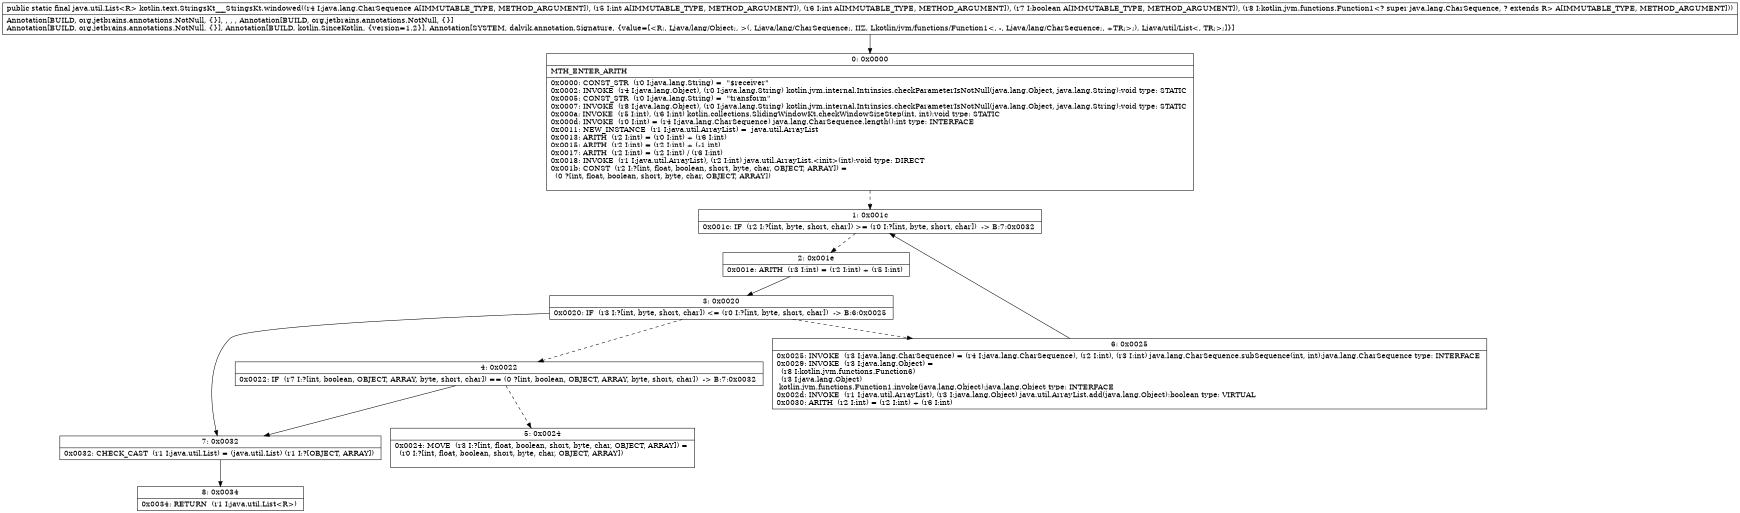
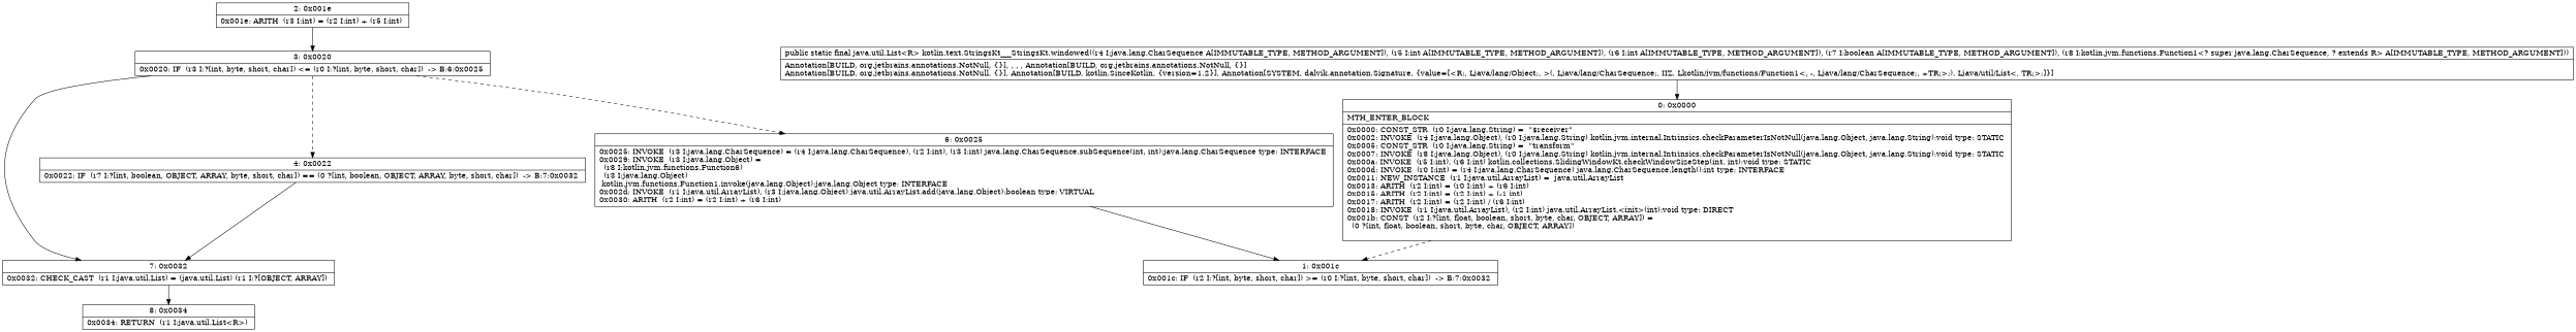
  digraph {
    node [shape=record]
-   n1 [label="{0\:\ 0x0000|MTH_ENTER_ARITH\l|0x0000: CONST_STR  (r0 I:java.lang.String) =  \"$receiver\" \l0x0002: INVOKE  (r4 I:java.lang.Object), (r0 I:java.lang.String) kotlin.jvm.internal.Intrinsics.checkParameterIsNotNull(java.lang.Object, java.lang.String):void type: STATIC \l0x0005: CONST_STR  (r0 I:java.lang.String) =  \"transform\" \l0x0007: INVOKE  (r8 I:java.lang.Object), (r0 I:java.lang.String) kotlin.jvm.internal.Intrinsics.checkParameterIsNotNull(java.lang.Object, java.lang.String):void type: STATIC \l0x000a: INVOKE  (r5 I:int), (r6 I:int) kotlin.collections.SlidingWindowKt.checkWindowSizeStep(int, int):void type: STATIC \l0x000d: INVOKE  (r0 I:int) = (r4 I:java.lang.CharSequence) java.lang.CharSequence.length():int type: INTERFACE \l0x0011: NEW_INSTANCE  (r1 I:java.util.ArrayList) =  java.util.ArrayList \l0x0013: ARITH  (r2 I:int) = (r0 I:int) + (r6 I:int) \l0x0015: ARITH  (r2 I:int) = (r2 I:int) + (\-1 int) \l0x0017: ARITH  (r2 I:int) = (r2 I:int) \/ (r6 I:int) \l0x0018: INVOKE  (r1 I:java.util.ArrayList), (r2 I:int) java.util.ArrayList.\<init\>(int):void type: DIRECT \l0x001b: CONST  (r2 I:?[int, float, boolean, short, byte, char, OBJECT, ARRAY]) = \l  (0 ?[int, float, boolean, short, byte, char, OBJECT, ARRAY])\l \l}"]
+   n1 [label="{0\:\ 0x0000|MTH_ENTER_BLOCK\l|0x0000: CONST_STR  (r0 I:java.lang.String) =  \"$receiver\" \l0x0002: INVOKE  (r4 I:java.lang.Object), (r0 I:java.lang.String) kotlin.jvm.internal.Intrinsics.checkParameterIsNotNull(java.lang.Object, java.lang.String):void type: STATIC \l0x0005: CONST_STR  (r0 I:java.lang.String) =  \"transform\" \l0x0007: INVOKE  (r8 I:java.lang.Object), (r0 I:java.lang.String) kotlin.jvm.internal.Intrinsics.checkParameterIsNotNull(java.lang.Object, java.lang.String):void type: STATIC \l0x000a: INVOKE  (r5 I:int), (r6 I:int) kotlin.collections.SlidingWindowKt.checkWindowSizeStep(int, int):void type: STATIC \l0x000d: INVOKE  (r0 I:int) = (r4 I:java.lang.CharSequence) java.lang.CharSequence.length():int type: INTERFACE \l0x0011: NEW_INSTANCE  (r1 I:java.util.ArrayList) =  java.util.ArrayList \l0x0013: ARITH  (r2 I:int) = (r0 I:int) + (r6 I:int) \l0x0015: ARITH  (r2 I:int) = (r2 I:int) + (\-1 int) \l0x0017: ARITH  (r2 I:int) = (r2 I:int) \/ (r6 I:int) \l0x0018: INVOKE  (r1 I:java.util.ArrayList), (r2 I:int) java.util.ArrayList.\<init\>(int):void type: DIRECT \l0x001b: CONST  (r2 I:?[int, float, boolean, short, byte, char, OBJECT, ARRAY]) = \l  (0 ?[int, float, boolean, short, byte, char, OBJECT, ARRAY])\l \l}"]
    n2 [label="{1\:\ 0x001c|0x001c: IF  (r2 I:?[int, byte, short, char]) \>= (r0 I:?[int, byte, short, char])  \-\> B:7:0x0032 \l}"]
    n3 [label="{2\:\ 0x001e|0x001e: ARITH  (r3 I:int) = (r2 I:int) + (r5 I:int) \l}"]
    n4 [label="{3\:\ 0x0020|0x0020: IF  (r3 I:?[int, byte, short, char]) \<= (r0 I:?[int, byte, short, char])  \-\> B:6:0x0025 \l}"]
    n5 [label="{7\:\ 0x0032|0x0032: CHECK_CAST  (r1 I:java.util.List) = (java.util.List) (r1 I:?[OBJECT, ARRAY]) \l}"]
    n6 [label="{8\:\ 0x0034|0x0034: RETURN  (r1 I:java.util.List\<R\>) \l}"]
    n7 [label="{4\:\ 0x0022|0x0022: IF  (r7 I:?[int, boolean, OBJECT, ARRAY, byte, short, char]) == (0 ?[int, boolean, OBJECT, ARRAY, byte, short, char])  \-\> B:7:0x0032 \l}"]
    n8 [label="{6\:\ 0x0025|0x0025: INVOKE  (r3 I:java.lang.CharSequence) = (r4 I:java.lang.CharSequence), (r2 I:int), (r3 I:int) java.lang.CharSequence.subSequence(int, int):java.lang.CharSequence type: INTERFACE \l0x0029: INVOKE  (r3 I:java.lang.Object) = \l  (r8 I:kotlin.jvm.functions.Function6)\l  (r3 I:java.lang.Object)\l kotlin.jvm.functions.Function1.invoke(java.lang.Object):java.lang.Object type: INTERFACE \l0x002d: INVOKE  (r1 I:java.util.ArrayList), (r3 I:java.lang.Object) java.util.ArrayList.add(java.lang.Object):boolean type: VIRTUAL \l0x0030: ARITH  (r2 I:int) = (r2 I:int) + (r6 I:int) \l}"]
-   n9 [label="{5\:\ 0x0024|0x0024: MOVE  (r3 I:?[int, float, boolean, short, byte, char, OBJECT, ARRAY]) = \l  (r0 I:?[int, float, boolean, short, byte, char, OBJECT, ARRAY])\l \l}"]
    n10 [label="{public static final java.util.List\<R\> kotlin.text.StringsKt___StringsKt.windowed((r4 I:java.lang.CharSequence A[IMMUTABLE_TYPE, METHOD_ARGUMENT]), (r5 I:int A[IMMUTABLE_TYPE, METHOD_ARGUMENT]), (r6 I:int A[IMMUTABLE_TYPE, METHOD_ARGUMENT]), (r7 I:boolean A[IMMUTABLE_TYPE, METHOD_ARGUMENT]), (r8 I:kotlin.jvm.functions.Function1\<? super java.lang.CharSequence, ? extends R\> A[IMMUTABLE_TYPE, METHOD_ARGUMENT]))  | Annotation[BUILD, org.jetbrains.annotations.NotNull, \{\}], , , , Annotation[BUILD, org.jetbrains.annotations.NotNull, \{\}]\lAnnotation[BUILD, org.jetbrains.annotations.NotNull, \{\}], Annotation[BUILD, kotlin.SinceKotlin, \{version=1.2\}], Annotation[SYSTEM, dalvik.annotation.Signature, \{value=[\<R:, Ljava\/lang\/Object;, \>(, Ljava\/lang\/CharSequence;, IIZ, Lkotlin\/jvm\/functions\/Function1\<, \-, Ljava\/lang\/CharSequence;, +TR;\>;), Ljava\/util\/List\<, TR;\>;]\}]\l}"]
    n1 -> n2 [style=dashed]
-   n2 -> n3 [style=dashed]
    n3 -> n4
    n4 -> n5
    n4 -> n7 [style=dashed]
    n4 -> n8 [style=dashed]
    n5 -> n6
    n7 -> n5
-   n7 -> n9 [style=dashed]
    n8 -> n2
    n10 -> n1
  }
